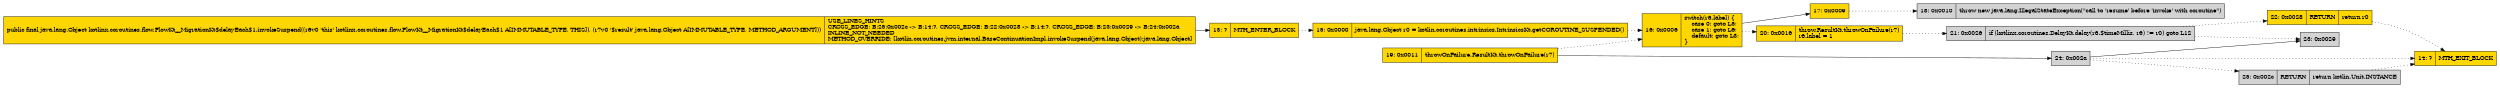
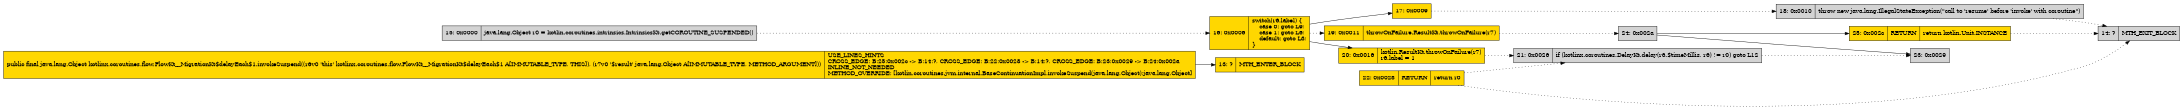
  digraph {
    rankdir=LR
    node [fillcolor=gold shape=record style=filled]
    edge [style=dotted]
    n1 [label="{13\:\ ?|MTH_ENTER_BLOCK\l}"]
-   n2 [label="{15\:\ 0x0000|java.lang.Object r0 = kotlin.coroutines.intrinsics.IntrinsicsKt.getCOROUTINE_SUSPENDED()\l}"]
-   n3 [label="{16\:\ 0x0006|switch(r6.label) \{\l    case 0: goto L5;\l    case 1: goto L6;\l    default: goto L3;\l\}\l}"]
+   n2 [fillcolor=lightgrey label="{15\:\ 0x0000|java.lang.Object r0 = kotlin.coroutines.intrinsics.IntrinsicsKt.getCOROUTINE_SUSPENDED()\l}"]
+   n3 [label="{16\:\ 0x0006|switch(r6.label) \{\l    case 0: goto L9;\l    case 1: goto L6;\l    default: goto L3;\l\}\l}"]
    n4 [label="{17\:\ 0x0009}"]
    n5 [label="{19\:\ 0x0011|throwOnFailure.ResultKt.throwOnFailure(r7)\l}"]
-   n6 [label="{20\:\ 0x0016|throw.ResultKt.throwOnFailure(r7)\lr6.label = 1\l}"]
+   n6 [label="{20\:\ 0x0016|kotlin.ResultKt.throwOnFailure(r7)\lr6.label = 1\l}"]
    n7 [fillcolor=lightgrey label="{18\:\ 0x0010|throw new java.lang.IllegalStateException(\"call to 'resume' before 'invoke' with coroutine\")\l}"]
    n8 [fillcolor=lightgrey label="{24\:\ 0x002a}"]
    n9 [fillcolor=lightgrey label="{21\:\ 0x0026|if (kotlinx.coroutines.DelayKt.delay(r6.$timeMillis, r6) != r0) goto L12\l}"]
-   n10 [label="{14\:\ ?|MTH_EXIT_BLOCK\l}"]
-   n11 [fillcolor=lightgrey label="{25\:\ 0x002c|RETURN\l|return kotlin.Unit.INSTANCE\l}"]
+   n10 [fillcolor=lightgrey label="{14\:\ ?|MTH_EXIT_BLOCK\l}"]
+   n11 [label="{25\:\ 0x002c|RETURN\l|return kotlin.Unit.INSTANCE\l}"]
    n12 [fillcolor=lightgrey label="{23\:\ 0x0029}"]
    n13 [label="{22\:\ 0x0028|RETURN\l|return r0\l}"]
    n14 [label="{public final java.lang.Object kotlinx.coroutines.flow.FlowKt__MigrationKt$delayEach$1.invokeSuspend((r6v0 'this' kotlinx.coroutines.flow.FlowKt__MigrationKt$delayEach$1 A[IMMUTABLE_TYPE, THIS]), (r7v0 '$result' java.lang.Object A[IMMUTABLE_TYPE, METHOD_ARGUMENT]))  | USE_LINES_HINTS\lCROSS_EDGE: B:25:0x002c \-\> B:14:?, CROSS_EDGE: B:22:0x0028 \-\> B:14:?, CROSS_EDGE: B:23:0x0029 \-\> B:24:0x002a\lINLINE_NOT_NEEDED\lMETHOD_OVERRIDE: [kotlin.coroutines.jvm.internal.BaseContinuationImpl.invokeSuspend(java.lang.Object):java.lang.Object]\l}"]
-   n1 -> n2
    n2 -> n3
    n3 -> n4 [style=solid]
-   n5 -> n3
-   n3 -> n6
+   n3 -> n5
+   n3 -> n6 [style=solid]
    n4 -> n7
-   n5 -> n8 [style=solid]
+   n5 -> n8
    n6 -> n9
-   n8 -> n10
-   n8 -> n11
+   n7 -> n10
+   n8 -> n11 [style=solid]
    n8 -> n12 [style=solid]
    n9 -> n12
-   n9 -> n13
+   n13 -> n9
    n11 -> n10
    n13 -> n10
    n14 -> n1 [style=solid]
  }
